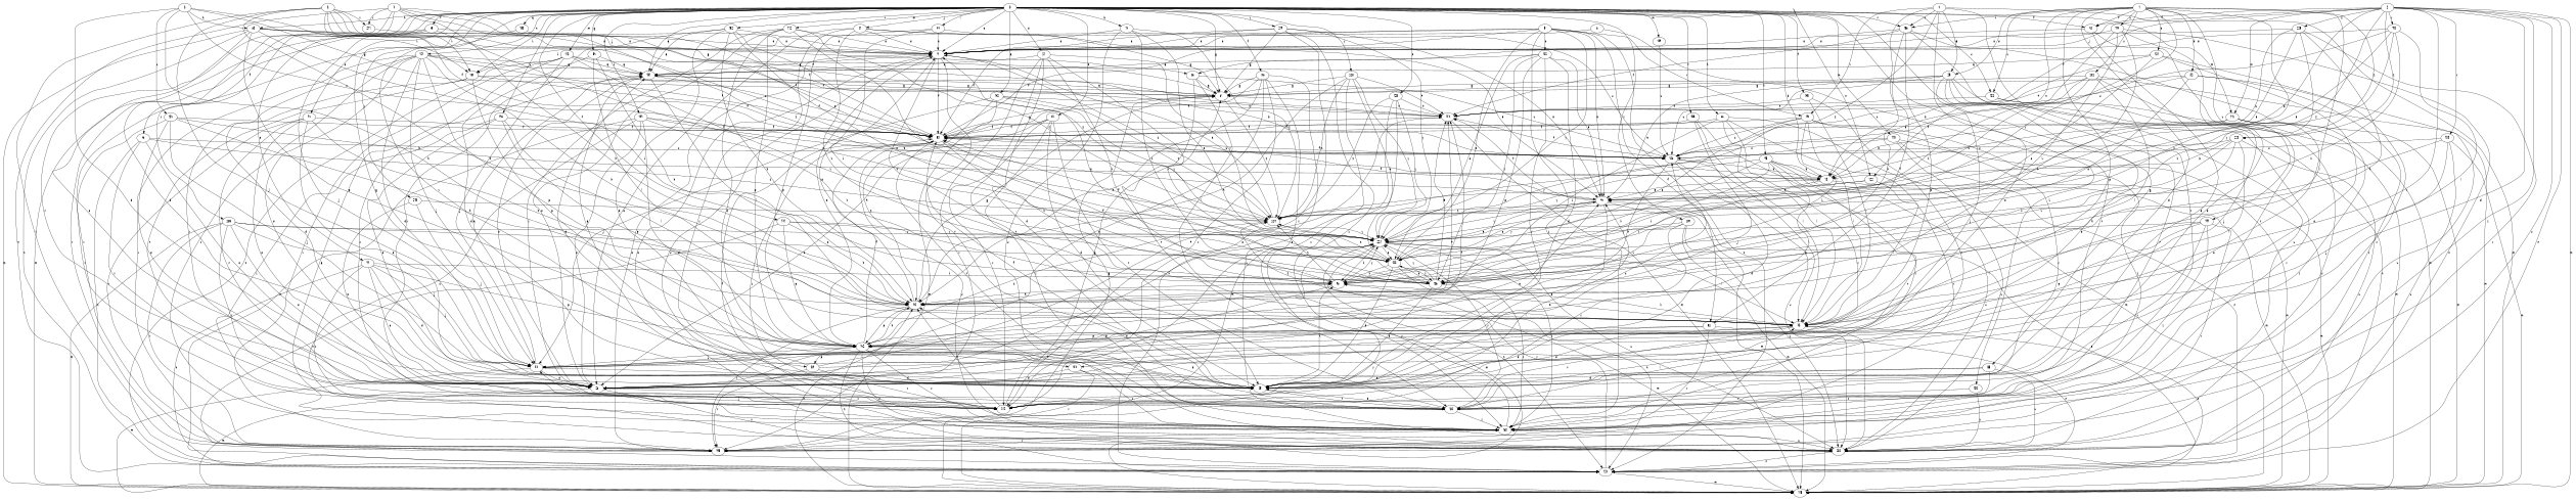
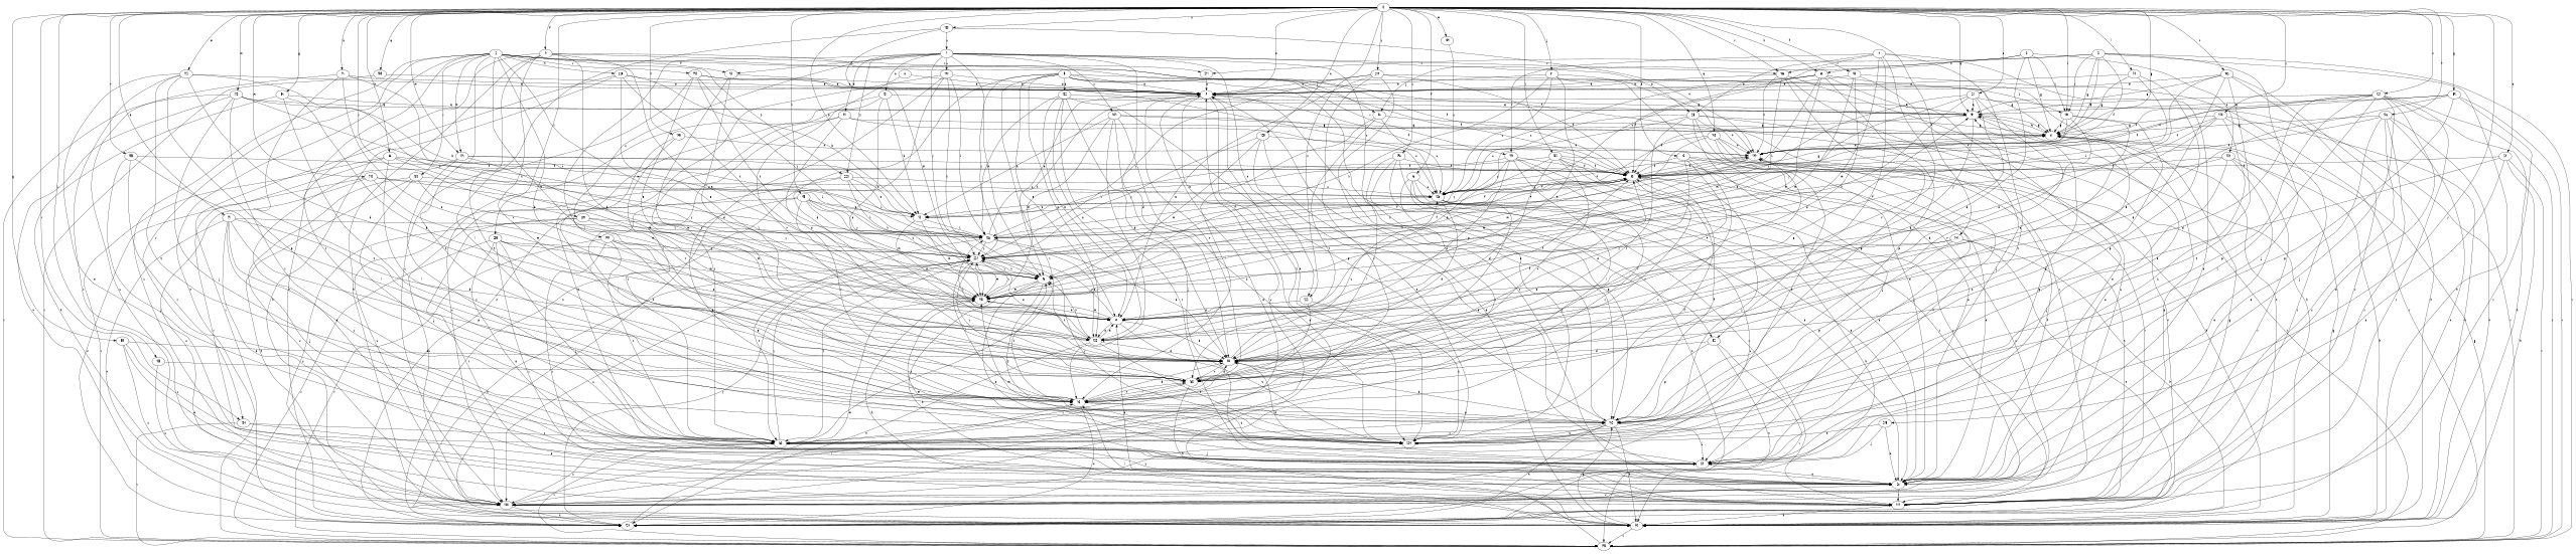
  strict digraph {
    fontname="Patrick Hand"
    node [fontname="Patrick Hand"]
    edge [fontname="Patrick Hand"]
    0
    9
    14
    18
    19
    21
    24
    43
    45
    46
    48
    54
    55
    59
    61
    66
    n17 [label=68]
    77
    81
    95
    100
    102
    104
    109
    110
    112
    113
    114
    121
    122
    125
    148
    150
    151
    152
    155
    156
    171
    175
    176
    183
    187
    196
    205
    209
    215
    219
    220
    96
    203
    229
    160
    53
    133
    44
    115
    106
    35
    142
    124
    168
    26
    87
    221
    195
    70
    212
    186
    78
    177
    1
    25
    32
    131
    197
    199
    202
    223
    2
    86
    188
    193
    225
    3
    184
    4
    52
    194
    5
    132
    6
    7
    211
    8
    0 -> 9 [label=a]
    0 -> 14 [label=b]
    0 -> 18 [label=b]
    0 -> 19 [label=c]
    0 -> 21 [label=c]
    0 -> 24 [label=c]
    0 -> 43 [label=e]
    0 -> 45 [label=f]
    0 -> 46 [label=f]
-   0 -> 48 [label=f]
+   0 -> 7 [label=f]
    0 -> 54 [label=g]
    0 -> 55 [label=g]
    0 -> 59 [label=g]
    0 -> 61 [label=g]
    0 -> 66 [label=h]
    0 -> n17 [label=h]
    0 -> 77 [label=i]
    0 -> 81 [label=j]
    0 -> 95 [label=k]
    0 -> 100 [label=l]
    0 -> 102 [label=l]
    0 -> 104 [label=l]
    0 -> 109 [label=m]
    0 -> 110 [label=m]
    0 -> 112 [label=m]
    0 -> 113 [label=m]
    0 -> 114 [label=m]
    0 -> 121 [label=n]
    0 -> 122 [label=n]
    0 -> 125 [label=o]
    0 -> 148 [label=q]
    0 -> 150 [label=q]
    0 -> 151 [label=q]
    0 -> 152 [label=r]
    0 -> 155 [label=r]
    0 -> 156 [label=r]
    0 -> 171 [label=t]
    0 -> 175 [label=t]
    0 -> 176 [label=t]
    0 -> 183 [label=u]
    0 -> 187 [label=v]
    0 -> 196 [label=w]
    0 -> 205 [label=x]
    0 -> 209 [label=x]
    0 -> 215 [label=y]
    0 -> 219 [label=y]
    0 -> 220 [label=y]
    9 -> 151 [label=q]
    9 -> 96 [label=k]
    9 -> 203 [label=w]
    9 -> 229 [label=z]
    9 -> 160 [label=r]
    9 -> 53 [label=f]
    14 -> 9 [label=a]
    14 -> 96 [label=k]
    14 -> 203 [label=w]
    14 -> 229 [label=z]
    14 -> 133 [label=o]
+   18 -> 53 [label=f]
    18 -> 44 [label=e]
    18 -> 115 [label=m]
    18 -> 106 [label=l]
    19 -> 106 [label=l]
    19 -> 35 [label=d]
    19 -> 142 [label=p]
    19 -> 124 [label=n]
    19 -> 168 [label=s]
    19 -> 26 [label=c]
    19 -> 87 [label=j]
    21 -> 151 [label=q]
    21 -> 96 [label=k]
    21 -> 160 [label=r]
    21 -> 106 [label=l]
    21 -> 35 [label=d]
    21 -> 221 [label=y]
    21 -> 195 [label=v]
    24 -> 53 [label=f]
    24 -> 35 [label=d]
    24 -> 26 [label=c]
    24 -> 195 [label=v]
    24 -> 70 [label=h]
    43 -> 160 [label=r]
    43 -> 53 [label=f]
    43 -> 35 [label=d]
    43 -> 168 [label=s]
    43 -> 26 [label=c]
    43 -> 212 [label=x]
    45 -> 9 [label=a]
    45 -> 133 [label=o]
    45 -> 115 [label=m]
    45 -> 87 [label=j]
    45 -> 195 [label=v]
    46 -> 229 [label=z]
    46 -> 124 [label=n]
    46 -> 26 [label=c]
    46 -> 212 [label=x]
    46 -> 186 [label=u]
    48 -> 9 [label=a]
    48 -> 160 [label=r]
    48 -> 35 [label=d]
    54 -> 151 [label=q]
    54 -> 35 [label=d]
    54 -> 70 [label=h]
    54 -> 78 [label=i]
    55 -> 203 [label=w]
    55 -> 35 [label=d]
    55 -> 168 [label=s]
    55 -> 26 [label=c]
    59 -> 151 [label=q]
    59 -> 44 [label=e]
-   142 -> 59 [label=p]
+   59 -> 142 [label=p]
    59 -> 195 [label=v]
    59 -> 212 [label=x]
    59 -> 177 [label=t]
    61 -> 151 [label=q]
    61 -> 229 [label=z]
    61 -> 177 [label=t]
    66 -> 53 [label=f]
    66 -> 115 [label=m]
    66 -> 106 [label=l]
    66 -> 195 [label=v]
    66 -> 212 [label=x]
    66 -> 78 [label=i]
    n17 -> 9 [label=a]
    n17 -> 53 [label=f]
    n17 -> 115 [label=m]
    n17 -> 106 [label=l]
    n17 -> 142 [label=p]
    n17 -> 124 [label=n]
    n17 -> 26 [label=c]
    n17 -> 186 [label=u]
    77 -> 9 [label=a]
    77 -> 61 [label=g]
    77 -> 106 [label=l]
    77 -> 142 [label=p]
    81 -> 9 [label=a]
    81 -> 96 [label=k]
    81 -> 44 [label=e]
    81 -> 26 [label=c]
    81 -> 212 [label=x]
    81 -> 186 [label=u]
    95 -> 18 [label=b]
    95 -> 96 [label=k]
    95 -> 203 [label=w]
    95 -> 160 [label=r]
    95 -> 115 [label=m]
    95 -> 106 [label=l]
    95 -> 142 [label=p]
    95 -> 221 [label=y]
    100 -> 203 [label=w]
    100 -> 160 [label=r]
    102 -> 18 [label=b]
    102 -> 96 [label=k]
    102 -> 203 [label=w]
-   24 -> 160 [label=r]
+   102 -> 160 [label=r]
    102 -> 53 [label=f]
    102 -> 35 [label=d]
    102 -> 124 [label=n]
    102 -> 26 [label=c]
    104 -> 61 [label=g]
    104 -> 160 [label=r]
    104 -> 53 [label=f]
    104 -> 35 [label=d]
    104 -> 142 [label=p]
    109 -> 186 [label=u]
    110 -> 203 [label=w]
    110 -> 115 [label=m]
    110 -> 124 [label=n]
    110 -> 221 [label=y]
    110 -> 186 [label=u]
    112 -> 9 [label=a]
    112 -> 229 [label=z]
    112 -> 35 [label=d]
    112 -> 142 [label=p]
    112 -> 26 [label=c]
    112 -> 221 [label=y]
    112 -> 212 [label=x]
    113 -> 18 [label=b]
    113 -> 151 [label=q]
    113 -> 106 [label=l]
    113 -> 124 [label=n]
    113 -> 168 [label=s]
    113 -> 87 [label=j]
    113 -> 195 [label=v]
    114 -> 18 [label=b]
    114 -> 53 [label=f]
    114 -> 115 [label=m]
    114 -> 168 [label=s]
    114 -> 26 [label=c]
    121 -> 151 [label=q]
    121 -> 53 [label=f]
    121 -> 35 [label=d]
    121 -> 142 [label=p]
    121 -> 168 [label=s]
    121 -> 26 [label=c]
    121 -> 87 [label=j]
    121 -> 195 [label=v]
    121 -> 70 [label=h]
    121 -> 212 [label=x]
    121 -> 177 [label=t]
    122 -> 229 [label=z]
    122 -> 44 [label=e]
    122 -> 78 [label=i]
    125 -> 229 [label=z]
    125 -> 115 [label=m]
    125 -> 26 [label=c]
    125 -> 221 [label=y]
    125 -> 177 [label=t]
    148 -> 229 [label=z]
    148 -> 115 [label=m]
    148 -> 87 [label=j]
    148 -> 221 [label=y]
    148 -> 70 [label=h]
    148 -> 177 [label=t]
    150 -> 9 [label=a]
    150 -> 195 [label=v]
    151 -> 61 [label=g]
    151 -> 53 [label=f]
    151 -> 26 [label=c]
    151 -> 78 [label=i]
    152 -> 9 [label=a]
    152 -> 151 [label=q]
    152 -> 229 [label=z]
    152 -> 133 [label=o]
    152 -> 35 [label=d]
    152 -> 70 [label=h]
    152 -> 212 [label=x]
    155 -> 53 [label=f]
    155 -> 168 [label=s]
    155 -> 87 [label=j]
    155 -> 78 [label=i]
    156 -> 9 [label=a]
    156 -> 203 [label=w]
    156 -> 115 [label=m]
    156 -> 142 [label=p]
    156 -> 70 [label=h]
    156 -> 177 [label=t]
    171 -> 133 [label=o]
    171 -> 142 [label=p]
    171 -> 124 [label=n]
    171 -> 221 [label=y]
    171 -> 70 [label=h]
    175 -> 160 [label=r]
    175 -> 78 [label=i]
    175 -> 177 [label=t]
    176 -> 61 [label=g]
    176 -> 203 [label=w]
    176 -> 53 [label=f]
    176 -> 124 [label=n]
    176 -> 26 [label=c]
    176 -> 70 [label=h]
    176 -> 212 [label=x]
    183 -> 203 [label=w]
    183 -> 115 [label=m]
    183 -> 177 [label=t]
    187 -> 168 [label=s]
    187 -> 26 [label=c]
    187 -> 195 [label=v]
    196 -> 53 [label=f]
    196 -> 142 [label=p]
    196 -> 168 [label=s]
    196 -> 26 [label=c]
    196 -> 78 [label=i]
    205 -> 133 [label=o]
    205 -> 115 [label=m]
    205 -> 26 [label=c]
    205 -> 87 [label=j]
    205 -> 221 [label=y]
    205 -> 195 [label=v]
    205 -> 212 [label=x]
    209 -> 203 [label=w]
    209 -> 115 [label=m]
    209 -> 106 [label=l]
    209 -> 221 [label=y]
    209 -> 212 [label=x]
    215 -> 229 [label=z]
    215 -> 26 [label=c]
    215 -> 87 [label=j]
    219 -> 9 [label=a]
    219 -> 61 [label=g]
    219 -> 53 [label=f]
    219 -> 44 [label=e]
    219 -> 168 [label=s]
    219 -> 221 [label=y]
    219 -> 212 [label=x]
    220 -> 61 [label=g]
    220 -> 229 [label=z]
    220 -> 133 [label=o]
    220 -> 221 [label=y]
    220 -> 70 [label=h]
    220 -> 212 [label=x]
    220 -> 177 [label=t]
    96 -> 229 [label=z]
    96 -> 115 [label=m]
    96 -> 26 [label=c]
    96 -> 221 [label=y]
    96 -> 70 [label=h]
    203 -> 9 [label=a]
    203 -> 151 [label=q]
    203 -> 124 [label=n]
    203 -> 78 [label=i]
    229 -> 9 [label=a]
    229 -> 221 [label=y]
    160 -> 35 [label=d]
    160 -> 168 [label=s]
    160 -> 221 [label=y]
    160 -> 70 [label=h]
    160 -> 78 [label=i]
    53 -> 61 [label=g]
    53 -> 96 [label=k]
    53 -> 203 [label=w]
    53 -> 160 [label=r]
    53 -> 168 [label=s]
    53 -> 186 [label=u]
    133 -> 96 [label=k]
    133 -> 229 [label=z]
    133 -> 44 [label=e]
    133 -> 106 [label=l]
    133 -> 35 [label=d]
    133 -> 124 [label=n]
    44 -> 229 [label=z]
    44 -> 53 [label=f]
    44 -> 133 [label=o]
    44 -> 115 [label=m]
    44 -> 35 [label=d]
    44 -> 221 [label=y]
    44 -> 177 [label=t]
    115 -> 44 [label=e]
    115 -> 221 [label=y]
    115 -> 70 [label=h]
    106 -> 9 [label=a]
    106 -> 53 [label=f]
    106 -> 133 [label=o]
    106 -> 35 [label=d]
    106 -> 168 [label=s]
    106 -> 221 [label=y]
    106 -> 177 [label=t]
    35 -> 151 [label=q]
    35 -> 96 [label=k]
    35 -> 160 [label=r]
    35 -> 53 [label=f]
    35 -> 186 [label=u]
    142 -> 9 [label=a]
    142 -> 203 [label=w]
    142 -> 229 [label=z]
    142 -> 53 [label=f]
    142 -> 35 [label=d]
    142 -> 124 [label=n]
    142 -> 168 [label=s]
    142 -> 87 [label=j]
    142 -> 70 [label=h]
    124 -> 115 [label=m]
    124 -> 221 [label=y]
    168 -> 203 [label=w]
    168 -> 53 [label=f]
    168 -> 87 [label=j]
    168 -> 221 [label=y]
    168 -> 195 [label=v]
    26 -> 203 [label=w]
    26 -> 115 [label=m]
    26 -> 212 [label=x]
    26 -> 177 [label=t]
    87 -> 151 [label=q]
    87 -> 115 [label=m]
    87 -> 35 [label=d]
    87 -> 26 [label=c]
    87 -> 177 [label=t]
    221 -> 96 [label=k]
    221 -> 203 [label=w]
    221 -> 53 [label=f]
    221 -> 133 [label=o]
    221 -> 115 [label=m]
    221 -> 124 [label=n]
    221 -> 168 [label=s]
    221 -> 78 [label=i]
    195 -> 9 [label=a]
    195 -> 61 [label=g]
    70 -> 9 [label=a]
    70 -> 61 [label=g]
    70 -> 142 [label=p]
    70 -> 195 [label=v]
    70 -> 78 [label=i]
    212 -> 61 [label=g]
    212 -> 44 [label=e]
    212 -> 70 [label=h]
    186 -> 18 [label=b]
    186 -> 203 [label=w]
    186 -> 53 [label=f]
    186 -> 35 [label=d]
    186 -> 70 [label=h]
    186 -> 78 [label=i]
    186 -> 177 [label=t]
    78 -> 96 [label=k]
    78 -> 229 [label=z]
    78 -> 160 [label=r]
    78 -> 35 [label=d]
    78 -> 142 [label=p]
    78 -> 124 [label=n]
    177 -> 53 [label=f]
    177 -> 115 [label=m]
    1 -> 48 [label=f]
    1 -> 122 [label=n]
    1 -> 156 [label=r]
-   1 -> 183 [label=u]
+   183 -> 1 [label=u]
    1 -> 96 [label=k]
    1 -> 35 [label=d]
    1 -> 142 [label=p]
    1 -> 221 [label=y]
    1 -> 78 [label=i]
    1 -> 25 [label=c]
    1 -> 32 [label=d]
    1 -> 131 [label=o]
    1 -> 197 [label=w]
    1 -> 199 [label=w]
    1 -> 202 [label=w]
    1 -> 223 [label=z]
    25 -> 61 [label=g]
    25 -> 160 [label=r]
    25 -> 44 [label=e]
    25 -> 124 [label=n]
    25 -> 26 [label=c]
    25 -> 87 [label=j]
    25 -> 195 [label=v]
    25 -> 186 [label=u]
    32 -> 61 [label=g]
    32 -> 203 [label=w]
    32 -> 133 [label=o]
    32 -> 168 [label=s]
    32 -> 186 [label=u]
    131 -> 18 [label=b]
    131 -> 151 [label=q]
    131 -> 133 [label=o]
    131 -> 168 [label=s]
    131 -> 26 [label=c]
    197 -> 9 [label=a]
    197 -> 96 [label=k]
    197 -> 106 [label=l]
    197 -> 35 [label=d]
    197 -> 124 [label=n]
    197 -> 70 [label=h]
    199 -> 142 [label=p]
    199 -> 168 [label=s]
    199 -> 221 [label=y]
    199 -> 195 [label=v]
    199 -> 212 [label=x]
    199 -> 78 [label=i]
    202 -> 18 [label=b]
    202 -> 61 [label=g]
    202 -> 229 [label=z]
    202 -> 115 [label=m]
    202 -> 87 [label=j]
    202 -> 78 [label=i]
    202 -> 177 [label=t]
    223 -> 18 [label=b]
    223 -> 96 [label=k]
    223 -> 203 [label=w]
    223 -> 106 [label=l]
    223 -> 186 [label=u]
    223 -> 78 [label=i]
    2 -> 48 [label=f]
    2 -> 114 [label=m]
    2 -> 187 [label=v]
    2 -> 203 [label=w]
    2 -> 229 [label=z]
    2 -> 44 [label=e]
    2 -> 115 [label=m]
    2 -> 35 [label=d]
    2 -> 124 [label=n]
    2 -> 168 [label=s]
    2 -> 177 [label=t]
    2 -> 223 [label=z]
    2 -> 86 [label=j]
    2 -> 188 [label=v]
    2 -> 193 [label=v]
    2 -> 225 [label=z]
    86 -> 61 [label=g]
    86 -> 160 [label=r]
    86 -> 186 [label=u]
    86 -> 78 [label=i]
    188 -> 203 [label=w]
    188 -> 115 [label=m]
    188 -> 87 [label=j]
    188 -> 70 [label=h]
    188 -> 186 [label=u]
    193 -> 9 [label=a]
    193 -> 96 [label=k]
    193 -> 44 [label=e]
    193 -> 221 [label=y]
    193 -> 186 [label=u]
    193 -> 78 [label=i]
    225 -> 9 [label=a]
    225 -> 18 [label=b]
    225 -> 96 [label=k]
    225 -> 44 [label=e]
    225 -> 195 [label=v]
    225 -> 70 [label=h]
    3 -> 61 [label=g]
    3 -> n17 [label=h]
    3 -> 104 [label=l]
    3 -> 35 [label=d]
-   3 -> 70 [label=h]
    3 -> 186 [label=u]
    3 -> 184 [label=u]
    184 -> 18 [label=b]
    184 -> 53 [label=f]
    184 -> 26 [label=c]
    184 -> 87 [label=j]
    184 -> 70 [label=h]
    184 -> 212 [label=x]
    4 -> 156 [label=r]
    4 -> 229 [label=z]
    4 -> 160 [label=r]
    4 -> 115 [label=m]
    4 -> 26 [label=c]
    4 -> 25 [label=c]
    4 -> 52 [label=f]
    4 -> 194 [label=v]
    52 -> 35 [label=d]
    52 -> 142 [label=p]
    52 -> 124 [label=n]
    52 -> 195 [label=v]
    194 -> 53 [label=f]
    194 -> 133 [label=o]
    194 -> 106 [label=l]
    194 -> 168 [label=s]
    194 -> 212 [label=x]
    194 -> 186 [label=u]
    194 -> 78 [label=i]
    5 -> 9 [label=a]
    5 -> 104 [label=l]
    5 -> 53 [label=f]
    5 -> 133 [label=o]
    5 -> 44 [label=e]
    5 -> 124 [label=n]
    5 -> 168 [label=s]
    5 -> 221 [label=y]
    5 -> 52 [label=f]
    5 -> 194 [label=v]
    5 -> 132 [label=o]
    132 -> 151 [label=q]
    132 -> 133 [label=o]
    132 -> 44 [label=e]
    132 -> 106 [label=l]
    132 -> 35 [label=d]
    132 -> 142 [label=p]
    132 -> 212 [label=x]
    6 -> 9 [label=a]
    6 -> 160 [label=r]
    7 -> 229 [label=z]
    7 -> 160 [label=r]
    7 -> 53 [label=f]
    7 -> 44 [label=e]
    7 -> 35 [label=d]
    7 -> 124 [label=n]
    7 -> 70 [label=h]
    7 -> 211 [label=x]
    211 -> 9 [label=a]
    8 -> 61 [label=g]
    8 -> 104 [label=l]
    8 -> 53 [label=f]
    8 -> 87 [label=j]
    8 -> 195 [label=v]
    8 -> 70 [label=h]
    8 -> 177 [label=t]
    8 -> 86 [label=j]
    8 -> 211 [label=x]
  }
